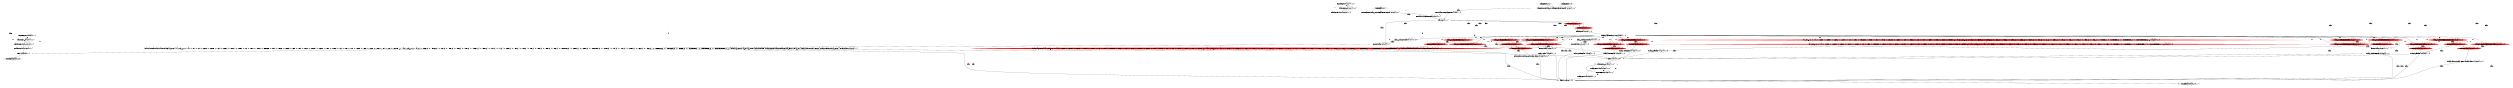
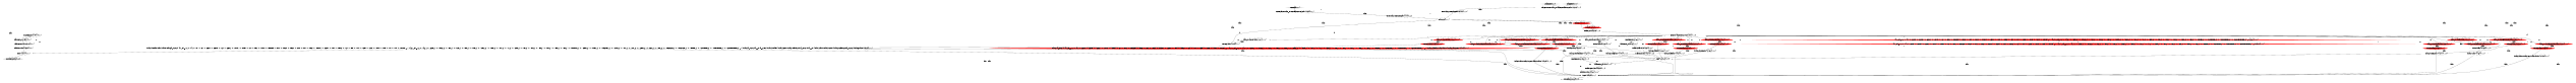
  digraph {
    node [fillcolor=white shape=ellipse style=filled]
    edge [style=bold]
    n1 [label="RecognitionException re@@@86@@@['1', '0', '0']" shape=diamond]
    n2 [label="_errHandler.reportError(this,re)@@@88@@@['1', '0', '0']"]
    n3 [label="_localctx.exception = re@@@87@@@['1', '0', '0']"]
+   n4 [label="_errHandler.recover(this,re)@@@89@@@['1', '0', '0']"]
    n5 [label="{exitRule()}@@@91@@@['1', '0', '0']"]
    n6 [label="{setState(577)constant()}@@@33@@@['1', '1', '0']"]
    n7 [label="{exitRule()}@@@98@@@['0', '1', '0']"]
    n8 [label="_localctx.exception = re@@@94@@@['1', '1', '0']"]
    n9 [fillcolor=lightgray label="return _localctx@@@101@@@['0', '1', '0']"]
    n10 [label="enterOuterAlt(_localctx,3)@@@25@@@['1', '1', '0']"]
    n11 [label="{setState(576)builtinDateTimeFunction()}@@@26@@@['1', '1', '0']"]
    n12 [label="_errHandler.sync(this)@@@8@@@['1', '1', '0']"]
    n13 [label="getInterpreter().adaptivePredict(_input,79,_ctx)@@@9@@@['1', '1', '0']" shape=diamond]
    n14 [fillcolor=red label="_localctx = new SubqueryExpressionContext(_localctx)@@@62@@@['0', '1', '0']"]
    n15 [fillcolor=red label="enterOuterAlt(_localctx,7)@@@63@@@['0', '1', '0']"]
    n16 [fillcolor=red label="enterOuterAlt(_localctx,5)@@@49@@@['1', '0', '0']"]
    n17 [fillcolor=red label="enterOuterAlt(_localctx,6)@@@56@@@['0', '1', '0']"]
    n18 [fillcolor=red label="_localctx = new CurrentDateTimeFunctionContext(_localctx)@@@24@@@['0', '1', '0']"]
    n19 [fillcolor=red label="_localctx = new ParenthesizedExpressionContext(_localctx)@@@73@@@['1', '0', '0']"]
    n20 [fillcolor=red label="_localctx = new ParenthesizedExpressionContext(_localctx)@@@80@@@['0', '1', '0']"]
    n21 [fillcolor=red label="enterOuterAlt(_localctx,8)@@@74@@@['1', '0', '0']"]
    n22 [label="enterOuterAlt(_localctx,1)@@@7@@@['1', '1', '1']"]
    n23 [fillcolor=red label="enterOuterAlt(_localctx,9)@@@81@@@['0', '1', '0']"]
    n24 [label="_localctx = new ExtractContext(_localctx)@@@17@@@['1', '1', '0']"]
    n25 [label="enterOuterAlt(_localctx,2)@@@18@@@['1', '1', '0']"]
    n26 [fillcolor=red label="_localctx = new SubqueryExpressionContext(_localctx)@@@55@@@['1', '0', '0']"]
    n27 [fillcolor=red label="enterOuterAlt(_localctx,6)@@@56@@@['1', '0', '0']"]
    n28 [fillcolor=red label="_localctx = new FunctionContext(_localctx)@@@55@@@['0', '1', '0']"]
    n29 [label="_localctx = new CastContext(_localctx)@@@10@@@['1', '1', '0']"]
    n30 [fillcolor=red label="_localctx = new StarContext(_localctx)@@@38@@@['0', '1', '0']"]
    n31 [fillcolor=red label="_localctx = new FunctionContext(_localctx)@@@48@@@['1', '0', '0']"]
    n32 [fillcolor=red label="_localctx = new StarContext(_localctx)@@@31@@@['1', '0', '0']"]
    n33 [fillcolor=red label="_localctx = new DereferenceContext(_localctx)@@@73@@@['0', '1', '0']"]
    n34 [fillcolor=red label="_localctx = new DereferenceContext(_localctx)@@@66@@@['1', '0', '0']"]
    n35 [fillcolor=red label="_localctx = new ConstantDefaultContext(_localctx)@@@24@@@['1', '0', '0']"]
    n36 [fillcolor=red label="_localctx = new ConstantDefaultContext(_localctx)@@@31@@@['0', '1', '0']"]
    n37 [fillcolor=red label="(((_la) & ~0x3f) == 0 && ((1L << _la) & ((1L << ANALYZE) | (1L << ANALYZED) | (1L << CATALOGS) | (1L << COLUMNS) | (1L << CURRENT) | (1L << DAY) | (1L << DEBUG) | (1L << EXECUTABLE) | (1L << EXPLAIN) | (1L << FIRST) | (1L << FORMAT) | (1L << FUNCTIONS) | (1L << GRAPHVIZ) | (1L << HOUR) | (1L << INTERVAL) | (1L << LAST) | (1L << LIMIT) | (1L << MAPPED) | (1L << MINUTE) | (1L << MONTH) | (1L << OPTIMIZED))) != 0) || ((((_la - 67)) & ~0x3f) == 0 && ((1L << (_la - 67)) & ((1L << (PARSED - 67)) | (1L << (PHYSICAL - 67)) | (1L << (PLAN - 67)) | (1L << (RLIKE - 67)) | (1L << (QUERY - 67)) | (1L << (SCHEMAS - 67)) | (1L << (SECOND - 67)) | (1L << (SHOW - 67)) | (1L << (SYS - 67)) | (1L << (TABLES - 67)) | (1L << (TEXT - 67)) | (1L << (TYPE - 67)) | (1L << (TYPES - 67)) | (1L << (VERIFY - 67)) | (1L << (YEAR - 67)) | (1L << (IDENTIFIER - 67)) | (1L << (DIGIT_IDENTIFIER - 67)) | (1L << (QUOTED_IDENTIFIER - 67)) | (1L << (BACKQUOTED_IDENTIFIER - 67)))) != 0)@@@43@@@['0', '1', '0']" shape=diamond]
    n38 [fillcolor=red label="enterOuterAlt(_localctx,5)@@@39@@@['0', '1', '0']"]
    n39 [label="enterOuterAlt(_localctx,4)@@@32@@@['1', '1', '0']"]
    n40 [fillcolor=red label="enterOuterAlt(_localctx,8)@@@74@@@['0', '1', '0']"]
    n41 [fillcolor=red label="enterOuterAlt(_localctx,7)@@@67@@@['1', '0', '0']"]
    n42 [fillcolor=red label="(((_la) & ~0x3f) == 0 && ((1L << _la) & ((1L << ANALYZE) | (1L << ANALYZED) | (1L << CATALOGS) | (1L << COLUMNS) | (1L << DAY) | (1L << DEBUG) | (1L << EXECUTABLE) | (1L << EXPLAIN) | (1L << FIRST) | (1L << FORMAT) | (1L << FUNCTIONS) | (1L << GRAPHVIZ) | (1L << HOUR) | (1L << INTERVAL) | (1L << LAST) | (1L << LIMIT) | (1L << MAPPED) | (1L << MINUTE) | (1L << MONTH) | (1L << OPTIMIZED))) != 0) || ((((_la - 65)) & ~0x3f) == 0 && ((1L << (_la - 65)) & ((1L << (PARSED - 65)) | (1L << (PHYSICAL - 65)) | (1L << (PLAN - 65)) | (1L << (RLIKE - 65)) | (1L << (QUERY - 65)) | (1L << (SCHEMAS - 65)) | (1L << (SECOND - 65)) | (1L << (SHOW - 65)) | (1L << (SYS - 65)) | (1L << (TABLES - 65)) | (1L << (TEXT - 65)) | (1L << (TYPE - 65)) | (1L << (TYPES - 65)) | (1L << (VERIFY - 65)) | (1L << (YEAR - 65)) | (1L << (IDENTIFIER - 65)) | (1L << (DIGIT_IDENTIFIER - 65)) | (1L << (QUOTED_IDENTIFIER - 65)) | (1L << (BACKQUOTED_IDENTIFIER - 65)))) != 0)@@@36@@@['1', '0', '0']" shape=diamond]
    n43 [label="{setState(585)match(T__0)setState(586)query()setState(587)match(T__1)}@@@64@@@['0', '1', '0']"]
    n44 [label="{setState(581)functionExpression()}@@@50@@@['1', '0', '0']"]
    n45 [label="{setState(584)functionExpression()}@@@57@@@['1', '1', '0']"]
    n46 [fillcolor=red label="setState(594)@@@7@@@['0', '1', '0']"]
    n47 [label="_errHandler.reportError(this,re)@@@95@@@['0', '1', '0']"]
    n48 [label="{setState(589)qualifiedName()}@@@75@@@['1', '1', '0']"]
    n49 [label="int _la@@@5@@@['1', '1', '1']"]
    n50 [fillcolor=red label="setState(591)@@@7@@@['1', '0', '0']"]
    n51 [label="{setState(640)functionName()setState(641)match(T__0)setState(653)_la = _input.LA(1)if ((((_la) & ~0x3f) == 0 && ((1L << _la) & ((1L << T__0) | (1L << ALL) | (1L << ANALYZE) | (1L << ANALYZED) | (1L << CAST) | (1L << CATALOGS) | (1L << COLUMNS) | (1L << CONVERT) | (1L << DAY) | (1L << DEBUG) | (1L << DISTINCT) | (1L << EXECUTABLE) | (1L << EXISTS) | (1L << EXPLAIN) | (1L << EXTRACT) | (1L << FALSE) | (1L << FIRST) | (1L << FORMAT) | (1L << FUNCTIONS) | (1L << GRAPHVIZ) | (1L << HOUR) | (1L << INTERVAL) | (1L << LAST) | (1L << LEFT) | (1L << LIMIT) | (1L << MAPPED) | (1L << MATCH) | (1L << MINUTE) | (1L << MONTH) | (1L << NOT) | (1L << NULL) | (1L << OPTIMIZED))) != 0) || ((((_la - 65)) & ~0x3f) == 0 && ((1L << (_la - 65)) & ((1L << (PARSED - 65)) | (1L << (PHYSICAL - 65)) | (1L << (PLAN - 65)) | (1L << (RIGHT - 65)) | (1L << (RLIKE - 65)) | (1L << (QUERY - 65)) | (1L << (SCHEMAS - 65)) | (1L << (SECOND - 65)) | (1L << (SHOW - 65)) | (1L << (SYS - 65)) | (1L << (TABLES - 65)) | (1L << (TEXT - 65)) | (1L << (TRUE - 65)) | (1L << (TYPE - 65)) | (1L << (TYPES - 65)) | (1L << (VERIFY - 65)) | (1L << (YEAR - 65)) | (1L << (FUNCTION_ESC - 65)) | (1L << (DATE_ESC - 65)) | (1L << (TIME_ESC - 65)) | (1L << (TIMESTAMP_ESC - 65)) | (1L << (GUID_ESC - 65)) | (1L << (PLUS - 65)) | (1L << (MINUS - 65)) | (1L << (ASTERISK - 65)) | (1L << (PARAM - 65)) | (1L << (STRING - 65)) | (1L << (INTEGER_VALUE - 65)) | (1L << (DECIMAL_VALUE - 65)) | (1L << (IDENTIFIER - 65)) | (1L << (DIGIT_IDENTIFIER - 65)) | (1L << (QUOTED_IDENTIFIER - 65)) | (1L << (BACKQUOTED_IDENTIFIER - 65)))) != 0)) {{setState(643)_la = _input.LA(1)if (_la == ALL || _la == DISTINCT) {{setState(642)setQuantifier()}}setState(645)expression()setState(650)_errHandler.sync(this)_la = _input.LA(1)while (_la == T__2) {{{setState(646)match(T__2)setState(647)expression()}}setState(652)_errHandler.sync(this)_la = _input.LA(1)}}}setState(655)match(T__1)}@@@8@@@['1', '1', '1']"]
    n52 [fillcolor=red label="{setState(581)_la = _input.LA(1)if ((((_la) & ~0x3f) == 0 && ((1L << _la) & ((1L << ANALYZE) | (1L << ANALYZED) | (1L << CATALOGS) | (1L << COLUMNS) | (1L << CURRENT) | (1L << DAY) | (1L << DEBUG) | (1L << EXECUTABLE) | (1L << EXPLAIN) | (1L << FIRST) | (1L << FORMAT) | (1L << FUNCTIONS) | (1L << GRAPHVIZ) | (1L << HOUR) | (1L << INTERVAL) | (1L << LAST) | (1L << LIMIT) | (1L << MAPPED) | (1L << MINUTE) | (1L << MONTH) | (1L << OPTIMIZED))) != 0) || ((((_la - 67)) & ~0x3f) == 0 && ((1L << (_la - 67)) & ((1L << (PARSED - 67)) | (1L << (PHYSICAL - 67)) | (1L << (PLAN - 67)) | (1L << (RLIKE - 67)) | (1L << (QUERY - 67)) | (1L << (SCHEMAS - 67)) | (1L << (SECOND - 67)) | (1L << (SHOW - 67)) | (1L << (SYS - 67)) | (1L << (TABLES - 67)) | (1L << (TEXT - 67)) | (1L << (TYPE - 67)) | (1L << (TYPES - 67)) | (1L << (VERIFY - 67)) | (1L << (YEAR - 67)) | (1L << (IDENTIFIER - 67)) | (1L << (DIGIT_IDENTIFIER - 67)) | (1L << (QUOTED_IDENTIFIER - 67)) | (1L << (BACKQUOTED_IDENTIFIER - 67)))) != 0)) {{setState(578)qualifiedName()setState(579)match(DOT)}}setState(583)match(ASTERISK)}@@@40@@@['0', '1', '0']"]
    n53 [label="{exitRule()}@@@54@@@['0', '0', '1']"]
    n54 [label="_errHandler.recover(this,re)@@@96@@@['0', '1', '0']" shape=diamond]
    n55 [fillcolor=lightgray label="primaryExpression['1', '0', '0']" shape=diamond]
    n56 [label="PrimaryExpressionContext _localctx = new PrimaryExpressionContext(_ctx,getState())@@@3@@@['1', '1', '0']"]
    n57 [label="enterRule(_localctx,60,RULE_primaryExpression)@@@4@@@['1', '1', '0']"]
    n58 [label="FunctionTemplateContext _localctx = new FunctionTemplateContext(_ctx,getState())@@@3@@@['0', '0', '1']"]
    n59 [label="RecognitionException re@@@93@@@['0', '1', '0']" shape=diamond]
    n60 [label="{setState(590)match(T__0)setState(591)expression()setState(592)match(T__1)}@@@82@@@['0', '1', '0']"]
    n61 [label="RecognitionException re@@@49@@@['0', '0', '1']" shape=diamond]
    n62 [label="_errHandler.recover(this,re)@@@52@@@['0', '0', '1']"]
    n63 [label="_errHandler.reportError(this,re)@@@51@@@['0', '0', '1']"]
    n64 [label="_localctx.exception = re@@@50@@@['0', '0', '1']"]
    n65 [label="{setState(575)extractExpression()}@@@19@@@['1', '1', '0']"]
    n66 [fillcolor=lightgray label="return _localctx@@@57@@@['0', '0', '1']"]
    n67 [label="enterRule(_localctx,74,RULE_functionTemplate)@@@4@@@['0', '0', '1']"]
    n68 [fillcolor=lightgray label="functionTemplate['0', '0', '1']" shape=diamond]
    n69 [label="{setState(586)qualifiedName()}@@@68@@@['1', '0', '0']"]
    n70 [fillcolor=lightgray label="primaryExpression['0', '1', '0']" shape=diamond]
    n1 -> n2 [label=true style=dotted]
    n1 -> n3 [label=true style=dotted]
    n1 -> n3
+   n1 -> n4 [label=true style=dotted]
+   n2 -> n4
    n3 -> n2
+   n4 -> n5
    n5 -> n8
    n6 -> n5 [style=dashed]
    n6 -> n7
    n7 -> n9
    n8 -> n47
    n10 -> n11
    n11 -> n5
    n11 -> n7
    n12 -> n13
    n13 -> n10 [label=true style=dotted]
    n13 -> n14
    n13 -> n14 [label=true style=dotted]
    n13 -> n15 [label=true style=dotted]
    n13 -> n16 [label=true style=dotted]
    n13 -> n17 [label=true style=dotted]
    n13 -> n18 [label=true style=dotted]
    n13 -> n18
    n13 -> n19 [label=true style=dotted]
    n13 -> n19
    n13 -> n20 [label=true style=dotted]
    n13 -> n20
    n13 -> n21 [label=true style=dotted]
    n13 -> n22 [label=true style=dotted]
    n13 -> n23 [label=true style=dotted]
    n13 -> n24 [label=true style=dotted]
    n13 -> n24
    n13 -> n25 [label=true style=dotted]
    n13 -> n26 [label=true style=dotted]
    n13 -> n26
    n13 -> n27 [label=true style=dotted]
    n13 -> n28
    n13 -> n28 [label=true style=dotted]
    n13 -> n29 [label=true style=dotted]
    n13 -> n29
    n13 -> n30 [label=true style=dotted]
    n13 -> n30
    n13 -> n31
    n13 -> n31 [label=true style=dotted]
    n13 -> n32 [label=true style=dotted]
    n13 -> n32
    n13 -> n33
    n13 -> n33 [label=true style=dotted]
    n13 -> n34 [label=true style=dotted]
    n13 -> n34
    n13 -> n35 [label=true style=dotted]
    n13 -> n35
    n13 -> n36 [label=true style=dotted]
    n13 -> n36
    n13 -> n37 [label=true style=dotted]
    n13 -> n38 [label=true style=dotted]
    n13 -> n39 [label=true style=dotted]
    n13 -> n40 [label=true style=dotted]
    n13 -> n41 [label=true style=dotted]
    n13 -> n42 [label=true style=dotted]
    n14 -> n9 [label=_localctx style=solid]
    n14 -> n15
    n14 -> n15 [label=_localctx style=solid]
    n15 -> n43
    n16 -> n17 [label=0 style=dashed]
    n16 -> n44
    n17 -> n45
    n18 -> n9 [label=_localctx style=solid]
    n18 -> n10 [label=_localctx style=solid]
    n18 -> n10
    n19 -> n8 [label=_localctx style=solid]
    n19 -> n20 [label=0 style=dashed]
    n19 -> n21 [label=_localctx style=solid]
    n19 -> n21
    n20 -> n9 [label=_localctx style=solid]
    n20 -> n23 [label=_localctx style=solid]
    n20 -> n23
    n21 -> n23 [label=0 style=dashed]
    n21 -> n48
    n22 -> n51
    n23 -> n60
    n24 -> n8 [label=_localctx style=solid]
    n24 -> n9 [label=_localctx style=solid]
    n24 -> n25 [label=_localctx style=solid]
    n24 -> n25
    n25 -> n65
    n26 -> n8 [label=_localctx style=solid]
    n26 -> n14 [label=0 style=dashed]
    n26 -> n27 [label=_localctx style=solid]
    n26 -> n27
    n27 -> n15 [label=0 style=dashed]
    n27 -> n45
    n28 -> n9 [label=_localctx style=solid]
    n28 -> n17
    n28 -> n17 [label=_localctx style=solid]
    n29 -> n8 [label=_localctx style=solid]
    n29 -> n9 [label=_localctx style=solid]
    n29 -> n22
    n29 -> n22 [label=_localctx style=solid]
    n30 -> n9 [label=_localctx style=solid]
    n30 -> n38
    n30 -> n38 [label=_localctx style=solid]
    n31 -> n8 [label=_localctx style=solid]
    n31 -> n16 [label=_localctx style=solid]
    n31 -> n16
    n31 -> n28 [label=0 style=dashed]
    n32 -> n8 [label=_localctx style=solid]
    n32 -> n36 [label=0 style=dashed]
    n32 -> n39
    n32 -> n39 [label=_localctx style=solid]
    n33 -> n9 [label=_localctx style=solid]
    n33 -> n40 [label=_localctx style=solid]
    n33 -> n40
    n34 -> n8 [label=_localctx style=solid]
    n34 -> n33 [label=0 style=dashed]
    n34 -> n41 [label=_localctx style=solid]
    n34 -> n41
    n35 -> n8 [label=_localctx style=solid]
    n35 -> n10
    n35 -> n10 [label=_localctx style=solid]
    n35 -> n18 [label=0 style=dashed]
    n36 -> n9 [label=_localctx style=solid]
    n36 -> n39
    n36 -> n39 [label=_localctx style=solid]
    n38 -> n52
    n39 -> n6
    n40 -> n48
    n41 -> n40 [label=0 style=dashed]
    n41 -> n69
    n42 -> n37 [label=0 style=dashed]
    n43 -> n7
    n44 -> n5
    n45 -> n5
    n45 -> n7
    n46 -> n12
    n47 -> n54
    n48 -> n5
    n48 -> n7
    n49 -> n6 [label=_la style=solid]
    n49 -> n22
    n49 -> n46
    n49 -> n50
    n49 -> n51 [label=_la style=solid]
    n49 -> n52 [label=_la style=solid]
    n50 -> n12
    n50 -> n46 [label=0 style=dashed]
    n51 -> n5
    n51 -> n7
    n51 -> n53
    n52 -> n7
    n53 -> n66
    n54 -> n7
    n55 -> n56
    n56 -> n14 [label=_localctx style=solid]
    n56 -> n18 [label=_localctx style=solid]
    n56 -> n19 [label=_localctx style=solid]
    n56 -> n20 [label=_localctx style=solid]
    n56 -> n24 [label=_localctx style=solid]
    n56 -> n26 [label=_localctx style=solid]
    n56 -> n28 [label=_localctx style=solid]
    n56 -> n29 [label=_localctx style=solid]
    n56 -> n30 [label=_localctx style=solid]
    n56 -> n31 [label=_localctx style=solid]
    n56 -> n32 [label=_localctx style=solid]
    n56 -> n33 [label=_localctx style=solid]
    n56 -> n34 [label=_localctx style=solid]
    n56 -> n35 [label=_localctx style=solid]
    n56 -> n36 [label=_localctx style=solid]
    n56 -> n57
    n56 -> n57 [label=_localctx style=solid]
    n56 -> n58 [label=0 style=dashed]
    n57 -> n49
    n57 -> n67 [label=0 style=dashed]
    n58 -> n22 [label=_localctx style=solid]
    n58 -> n66 [label=_localctx style=solid]
    n58 -> n67
    n58 -> n67 [label=_localctx style=solid]
    n59 -> n8 [label=true style=dotted]
    n59 -> n8
-   n47 -> n59 [label=true style=dotted]
+   n59 -> n47 [label=true style=dotted]
    n59 -> n54 [label=true style=dotted]
    n60 -> n7
    n61 -> n62 [label=true style=dotted]
    n61 -> n63 [label=true style=dotted]
    n61 -> n64
    n61 -> n64 [label=true style=dotted]
    n62 -> n53
    n63 -> n62
    n64 -> n63
    n65 -> n5
    n65 -> n7
    n67 -> n49
    n68 -> n58
    n69 -> n5
    n70 -> n56
  }
